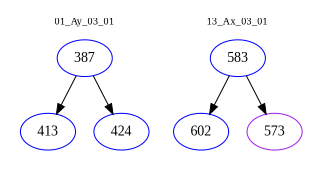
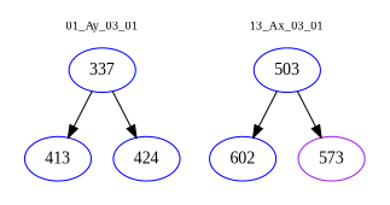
  digraph {
    fontname="Liberation Serif"
    node [color=blue fontname="Liberation Serif"]
    edge [color=black fontname="Liberation Serif"]
-   n1 [label=387]
+   n1 [label=337]
    n2 [label=413]
    n3 [label=424]
-   n4 [label=583]
+   n4 [label=503]
    n5 [label=602]
    n6 [color=purple label=573]
    subgraph cluster_1 {
      color=white
      fontsize=10
      label="01_Ay_03_01"
      n1
      n2
      n3
    }
    subgraph cluster_2 {
      color=white
      fontsize=10
      label="13_Ax_03_01"
      n4
      n5
      n6
    }
    n1 -> n2
    n1 -> n3
    n4 -> n5
    n4 -> n6
  }
